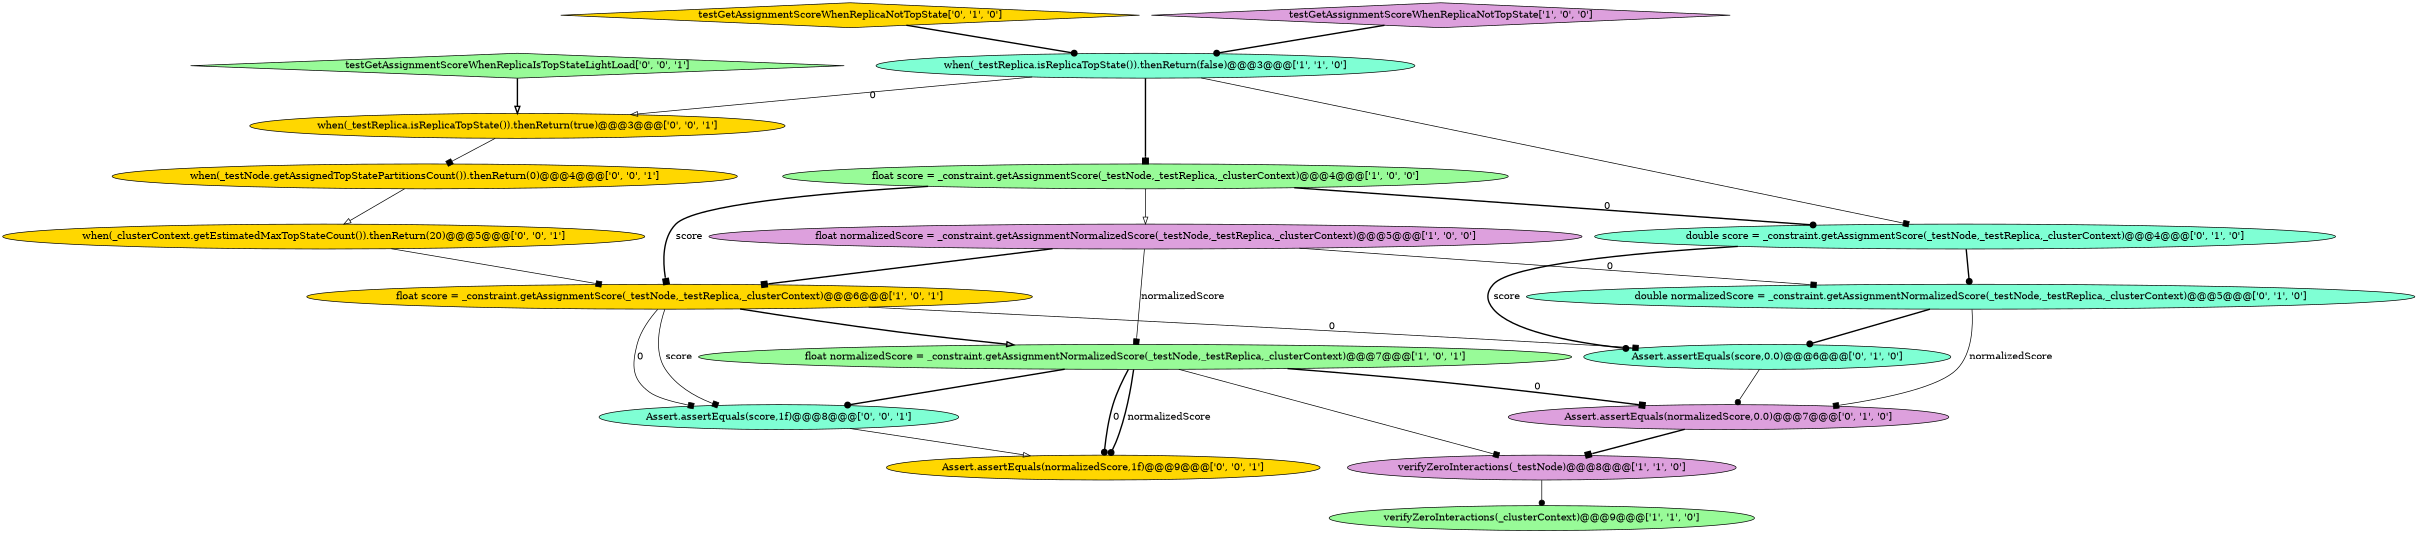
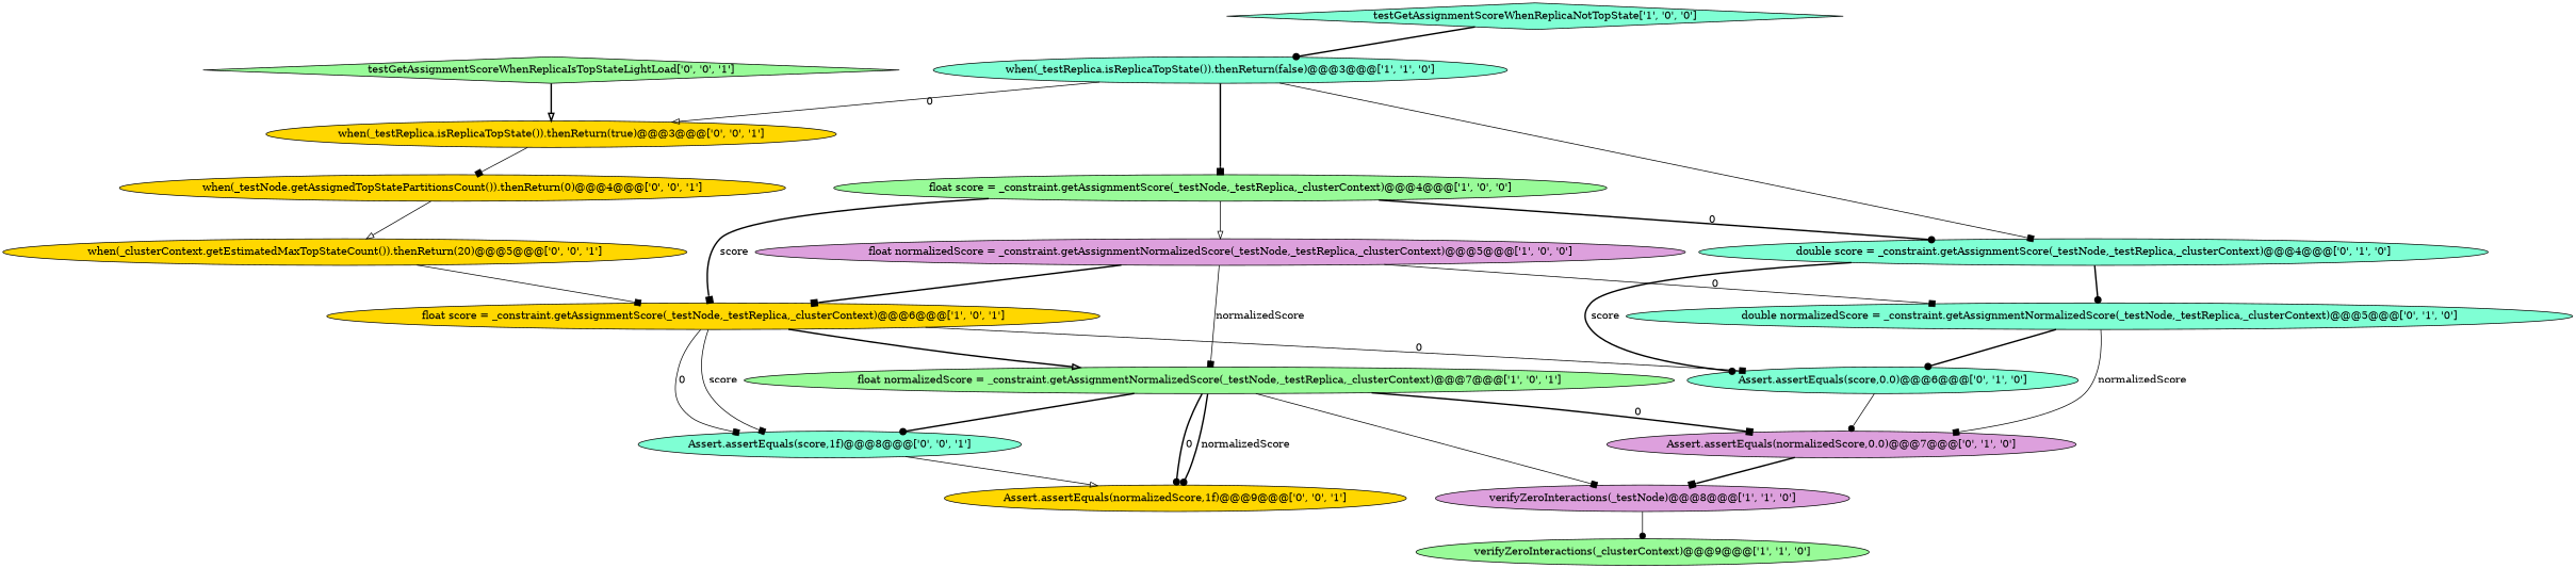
  digraph {
    node [fillcolor=gold shape=ellipse style=filled]
    edge [arrowhead=box style=bold]
    n1 [fillcolor=palegreen label="testGetAssignmentScoreWhenReplicaIsTopStateLightLoad['0', '0', '1']" shape=diamond]
    n2 [label="when(_testReplica.isReplicaTopState()).thenReturn(true)@@@3@@@['0', '0', '1']"]
    n3 [label="when(_testNode.getAssignedTopStatePartitionsCount()).thenReturn(0)@@@4@@@['0', '0', '1']"]
    n4 [fillcolor=plum label="verifyZeroInteractions(_testNode)@@@8@@@['1', '1', '0']"]
    n5 [fillcolor=palegreen label="verifyZeroInteractions(_clusterContext)@@@9@@@['1', '1', '0']"]
    n6 [label="when(_clusterContext.getEstimatedMaxTopStateCount()).thenReturn(20)@@@5@@@['0', '0', '1']"]
    n7 [label="float score = _constraint.getAssignmentScore(_testNode,_testReplica,_clusterContext)@@@6@@@['1', '0', '1']"]
    n8 [fillcolor=aquamarine label="Assert.assertEquals(score,0.0)@@@6@@@['0', '1', '0']"]
    n9 [fillcolor=aquamarine label="Assert.assertEquals(score,1f)@@@8@@@['0', '0', '1']"]
    n10 [fillcolor=palegreen label="float normalizedScore = _constraint.getAssignmentNormalizedScore(_testNode,_testReplica,_clusterContext)@@@7@@@['1', '0', '1']"]
    n11 [fillcolor=plum label="Assert.assertEquals(normalizedScore,0.0)@@@7@@@['0', '1', '0']"]
    n12 [label="Assert.assertEquals(normalizedScore,1f)@@@9@@@['0', '0', '1']"]
-   n13 [label="testGetAssignmentScoreWhenReplicaNotTopState['0', '1', '0']" shape=diamond]
    n14 [fillcolor=aquamarine label="when(_testReplica.isReplicaTopState()).thenReturn(false)@@@3@@@['1', '1', '0']"]
    n15 [fillcolor=aquamarine label="double score = _constraint.getAssignmentScore(_testNode,_testReplica,_clusterContext)@@@4@@@['0', '1', '0']"]
    n16 [fillcolor=palegreen label="float score = _constraint.getAssignmentScore(_testNode,_testReplica,_clusterContext)@@@4@@@['1', '0', '0']"]
    n17 [fillcolor=plum label="float normalizedScore = _constraint.getAssignmentNormalizedScore(_testNode,_testReplica,_clusterContext)@@@5@@@['1', '0', '0']"]
    n18 [fillcolor=aquamarine label="double normalizedScore = _constraint.getAssignmentNormalizedScore(_testNode,_testReplica,_clusterContext)@@@5@@@['0', '1', '0']"]
-   n19 [fillcolor=plum label="testGetAssignmentScoreWhenReplicaNotTopState['1', '0', '0']" shape=diamond]
+   n19 [fillcolor=aquamarine label="testGetAssignmentScoreWhenReplicaNotTopState['1', '0', '0']" shape=diamond]
    n1 -> n2 [arrowhead=onormal]
    n2 -> n3 [style=solid]
    n3 -> n6 [arrowhead=onormal style=solid]
    n4 -> n5 [arrowhead=dot style=solid]
    n6 -> n7 [style=solid]
    n7 -> n8 [label=0 style=solid]
    n7 -> n9 [label=0 style=solid]
    n7 -> n9 [label=score style=solid]
    n7 -> n10 [arrowhead=onormal]
    n8 -> n11 [arrowhead=dot style=solid]
    n9 -> n12 [arrowhead=onormal style=solid]
    n10 -> n4 [style=solid]
    n10 -> n9 [arrowhead=dot]
    n10 -> n11 [label=0]
    n10 -> n12 [arrowhead=dot label=0]
    n10 -> n12 [arrowhead=dot label=normalizedScore]
    n11 -> n4
-   n13 -> n14 [arrowhead=dot]
    n14 -> n2 [arrowhead=onormal label=0 style=solid]
    n14 -> n15 [style=solid]
    n14 -> n16
    n15 -> n8 [arrowhead=dot label=score]
    n15 -> n18 [arrowhead=dot]
    n16 -> n7 [label=score]
    n16 -> n15 [arrowhead=dot label=0]
    n16 -> n17 [arrowhead=onormal style=solid]
    n17 -> n7
    n17 -> n10 [label=normalizedScore style=solid]
    n17 -> n18 [label=0 style=solid]
    n18 -> n8 [arrowhead=dot]
    n18 -> n11 [label=normalizedScore style=solid]
    n19 -> n14 [arrowhead=dot]
  }
